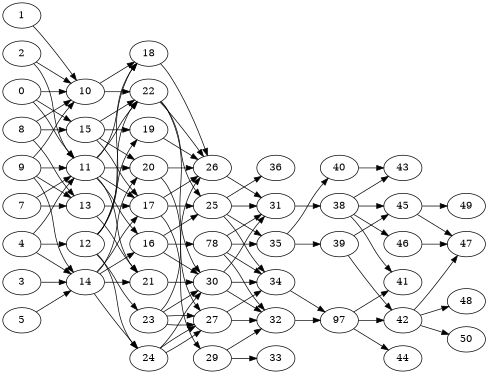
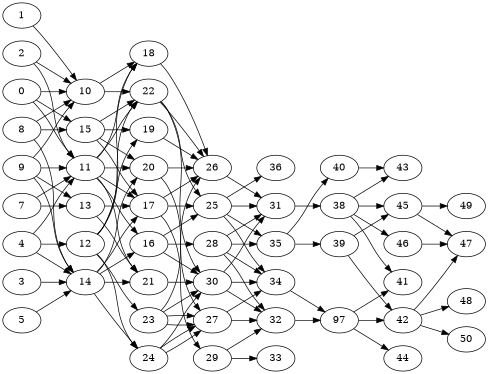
  digraph {
    rankdir=LR
    node [alpha=0.16]
    1 [alpha=0.06 expect_size=26649600]
    10 [alpha=0.03 expect_size=33629184]
    18 [alpha=0.01 expect_size=34686976]
    22 [expect_size=18052096]
    26 [alpha=0.04 expect_size=23036928]
    25 [alpha=0.06 expect_size=21349376]
    30 [expect_size=11106304]
    2 [alpha=0.07 expect_size=10465280]
    11 [alpha=0.10 expect_size=38514688]
    16 [alpha=0.14 expect_size=18374656]
    17 [alpha=0.02 expect_size=16335872]
    20 [expect_size=35307520]
    21 [alpha=0.05 expect_size=41969664]
-   28 [alpha=0.11 expect_size=15577088 label=78]
+   28 [alpha=0.11 expect_size=15577088]
    29 [alpha=0.18 expect_size=17957888]
    27 [alpha=0.10 expect_size=9742336]
    23 [alpha=0.02 expect_size=27193344]
    3 [alpha=0.02 expect_size=42144768]
    14 [alpha=0.20 expect_size=26499072]
    24 [alpha=0.04 expect_size=21436416]
    4 [alpha=0.19 expect_size=43699200]
    12 [alpha=0.04 expect_size=5905408]
    19 [alpha=0.17 expect_size=46879744]
    5 [alpha=0.17 expect_size=49132544]
    n25 [alpha=0.19 expect_size=45552640 label=0]
    15 [alpha=0.01 expect_size=25317376]
    7 [alpha=0.08 expect_size=22411264]
    13 [alpha=0.18 expect_size=21650432]
    8 [alpha=0.05 expect_size=43570176]
    9 [alpha=0.15 expect_size=15583232]
    31 [alpha=0.08 expect_size=49950720]
    34 [alpha=0.09 expect_size=8265728]
    35 [alpha=0.06 expect_size=18784256]
    36 [alpha=0.09 expect_size=32135168]
    32 [alpha=0.01 expect_size=14343168]
    33 [alpha=0.00 expect_size=51061760]
    38 [expect_size=16689152]
    n38 [expect_size=41442304 label=97]
    39 [alpha=0.13 expect_size=43389952]
    40 [alpha=0.03 expect_size=37512192]
    41 [alpha=0.09 expect_size=27445248]
    43 [alpha=0.01 expect_size=48029696]
    45 [alpha=0.03 expect_size=22142976]
    46 [alpha=0.04 expect_size=36016128]
    42 [alpha=0.00 expect_size=46457856]
    44 [alpha=0.08 expect_size=48567296]
    47 [alpha=0.08 expect_size=8947712]
    49 [alpha=0.09 expect_size=36272128]
    48 [expect_size=46404608]
    50 [alpha=0.05 expect_size=20189184]
    1 -> 10
    10 -> 18
    10 -> 22
    18 -> 26
    22 -> 26
    22 -> 25
    22 -> 30
    26 -> 31
    25 -> 31
    25 -> 34
    25 -> 35
    25 -> 36
    30 -> 31
    30 -> 34
    30 -> 32
    2 -> 10
    2 -> 11
    11 -> 18
    11 -> 22
    11 -> 16
    11 -> 17
    11 -> 20
    11 -> 21
    16 -> 25
    16 -> 30
    16 -> 28
    17 -> 26
    17 -> 25
    17 -> 29
    20 -> 26
    20 -> 27
    21 -> 30
    28 -> 31
    28 -> 34
    28 -> 35
    28 -> 32
    29 -> 32
    29 -> 33
    27 -> 34
    27 -> 32
    23 -> 26
    23 -> 30
    23 -> 27
    23 -> 27
    3 -> 14
    14 -> 16
    14 -> 17
    14 -> 20
    14 -> 21
    14 -> 24
    24 -> 30
    24 -> 27
    24 -> 27
    4 -> 11
    4 -> 14
    4 -> 12
    12 -> 18
    12 -> 22
    12 -> 23
    12 -> 24
    12 -> 19
    19 -> 26
    5 -> 14
    n25 -> 10
    n25 -> 11
    n25 -> 15
    15 -> 22
    15 -> 17
    15 -> 20
    15 -> 19
    7 -> 11
    7 -> 13
    13 -> 17
    13 -> 21
    8 -> 10
-   8 -> 13
+   8 -> 14
    8 -> 15
    9 -> 10
    9 -> 11
    9 -> 14
    9 -> 13
    31 -> 38
    34 -> n38
    35 -> 39
    35 -> 40
    32 -> n38
    38 -> 41
    38 -> 43
    38 -> 45
    38 -> 46
    n38 -> 41
    n38 -> 42
    n38 -> 44
    39 -> 45
    39 -> 42
    40 -> 43
    45 -> 47
    45 -> 49
    46 -> 47
    42 -> 47
    42 -> 48
    42 -> 50
  }
